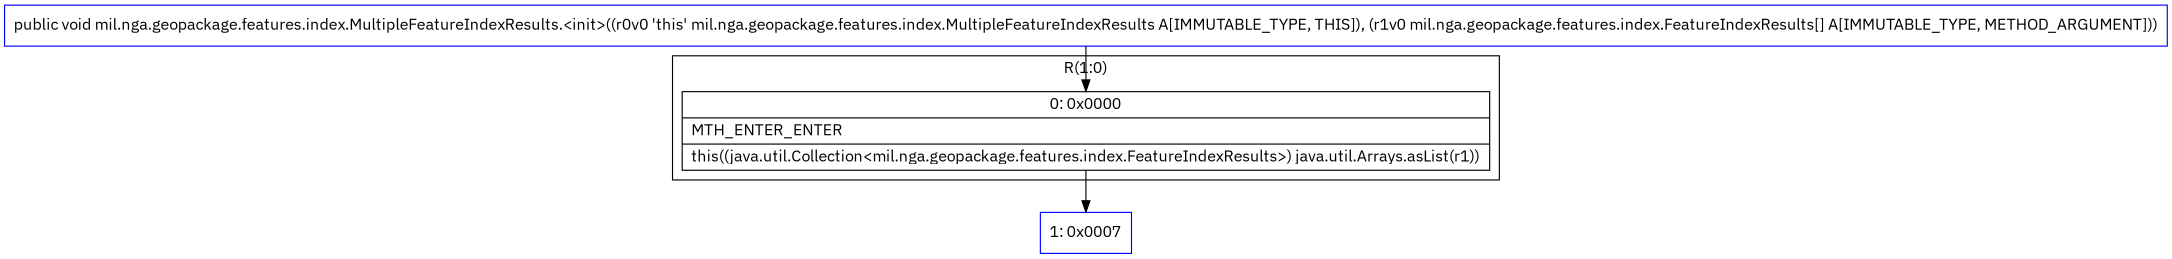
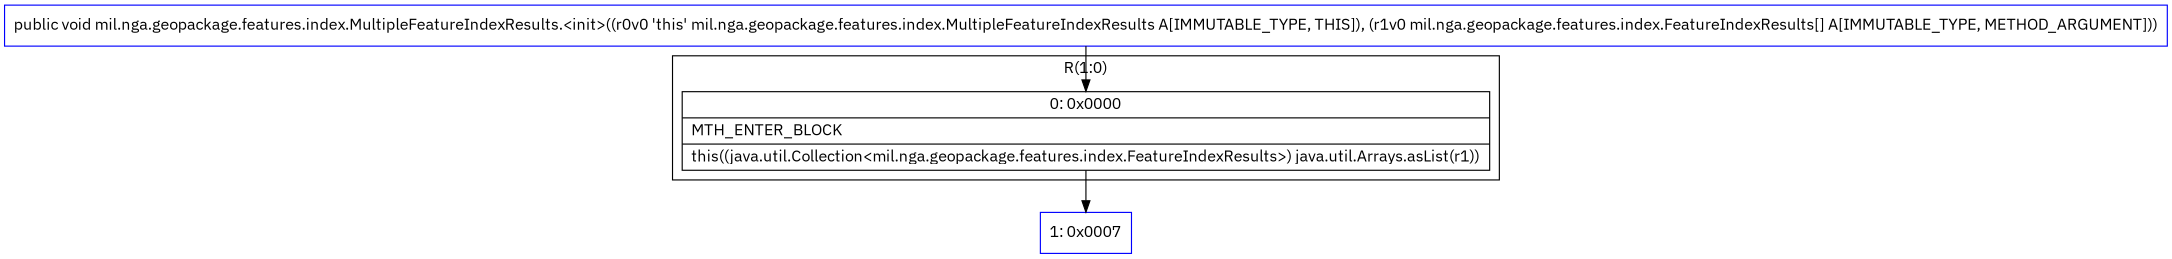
  digraph {
    fontname="IBM Plex Sans"
    node [color=blue shape=record fontname="IBM Plex Sans"]
    edge [fontname="IBM Plex Sans"]
-   n1 [color=black label="{0\:\ 0x0000|MTH_ENTER_ENTER\l|this((java.util.Collection\<mil.nga.geopackage.features.index.FeatureIndexResults\>) java.util.Arrays.asList(r1))\l}"]
+   n1 [color=black label="{0\:\ 0x0000|MTH_ENTER_BLOCK\l|this((java.util.Collection\<mil.nga.geopackage.features.index.FeatureIndexResults\>) java.util.Arrays.asList(r1))\l}"]
    n2 [label="{1\:\ 0x0007}"]
    n3 [label="{public void mil.nga.geopackage.features.index.MultipleFeatureIndexResults.\<init\>((r0v0 'this' mil.nga.geopackage.features.index.MultipleFeatureIndexResults A[IMMUTABLE_TYPE, THIS]), (r1v0 mil.nga.geopackage.features.index.FeatureIndexResults[] A[IMMUTABLE_TYPE, METHOD_ARGUMENT])) }"]
    subgraph cluster_1 {
      label="R(1:0)"
      n1
    }
    n1 -> n2
    n3 -> n1
  }
